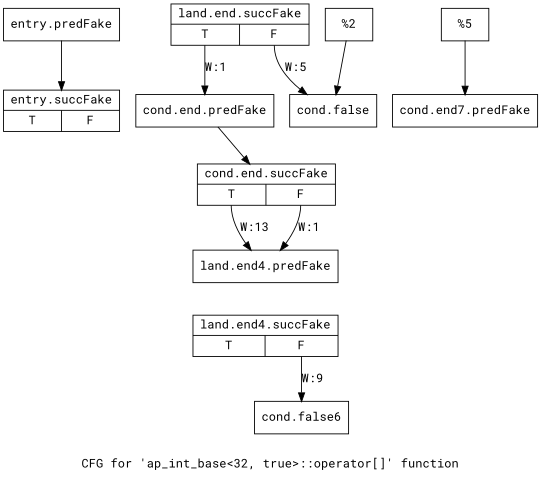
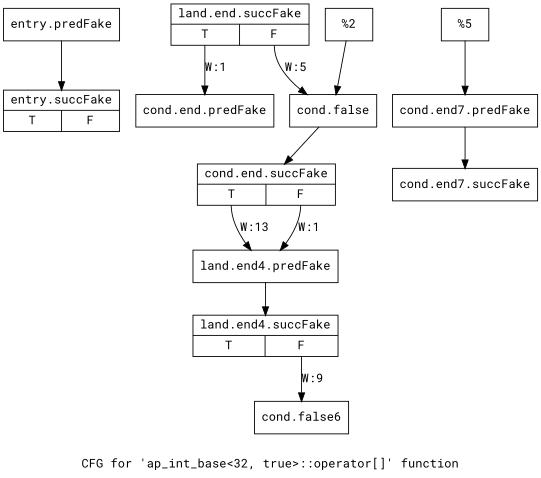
  digraph {
    fontname="Roboto Mono"
    label="CFG for 'ap_int_base\<32, true\>::operator[]' function"
    node [fontname="Roboto Mono" shape=record filename="/home/omerfaruk/tools/Xilinx/Vitis_HLS/2023.2/include/etc/ap_int_base.h" linenumber=1124]
    edge [fontname="Roboto Mono"]
    n1 [label="{entry.predFake}" filename="" linenumber=""]
    n2 [label="{entry.succFake|{<s0>T|<s1>F}}" linenumber=1123]
    n3 [label="{land.end.succFake|{<s0>T|<s1>F}}" linenumber=1123]
    n4 [label="{cond.end.predFake}"]
    n5 [label="{cond.false}" linenumber=1123]
    n6 [label="{cond.end.succFake|{<s0>T|<s1>F}}"]
    n7 [label="{land.end4.predFake}"]
    n8 [label="{%2}" linenumber=1123]
    n9 [label="{land.end4.succFake|{<s0>T|<s1>F}}"]
    n10 [label="{cond.false6}"]
    n11 [label="{cond.end7.predFake}" linenumber=1125]
+   n12 [label="{cond.end7.succFake}" linenumber=1126]
    n13 [label="{%5}"]
    n1 -> n2 [execusionnum=12 filename="/home/omerfaruk/tools/Xilinx/Vitis_HLS/2023.2/include/etc/ap_int_base.h"]
    n3 -> n4 [execusionnum=12 filename="/home/omerfaruk/tools/Xilinx/Vitis_HLS/2023.2/include/etc/ap_int_base.h" label="W:1" tailport=s0]
    n3 -> n5 [label="W:5" tailport=s1]
-   n4 -> n6 [execusionnum=12 filename="/home/omerfaruk/tools/Xilinx/Vitis_HLS/2023.2/include/etc/ap_int_base.h"]
+   n5 -> n6 [execusionnum=12 filename="/home/omerfaruk/tools/Xilinx/Vitis_HLS/2023.2/include/etc/ap_int_base.h"]
    n6 -> n7 [execusionnum=12 label="W:13" tailport=s0]
    n6 -> n7 [label="W:1" tailport=s1]
+   n7 -> n9 [execusionnum=12 filename="/home/omerfaruk/tools/Xilinx/Vitis_HLS/2023.2/include/etc/ap_int_base.h"]
    n8 -> n5
    n9 -> n10 [label="W:9" tailport=s1]
+   n11 -> n12 [execusionnum=0 filename="/home/omerfaruk/tools/Xilinx/Vitis_HLS/2023.2/include/etc/ap_int_base.h"]
    n13 -> n11
  }
